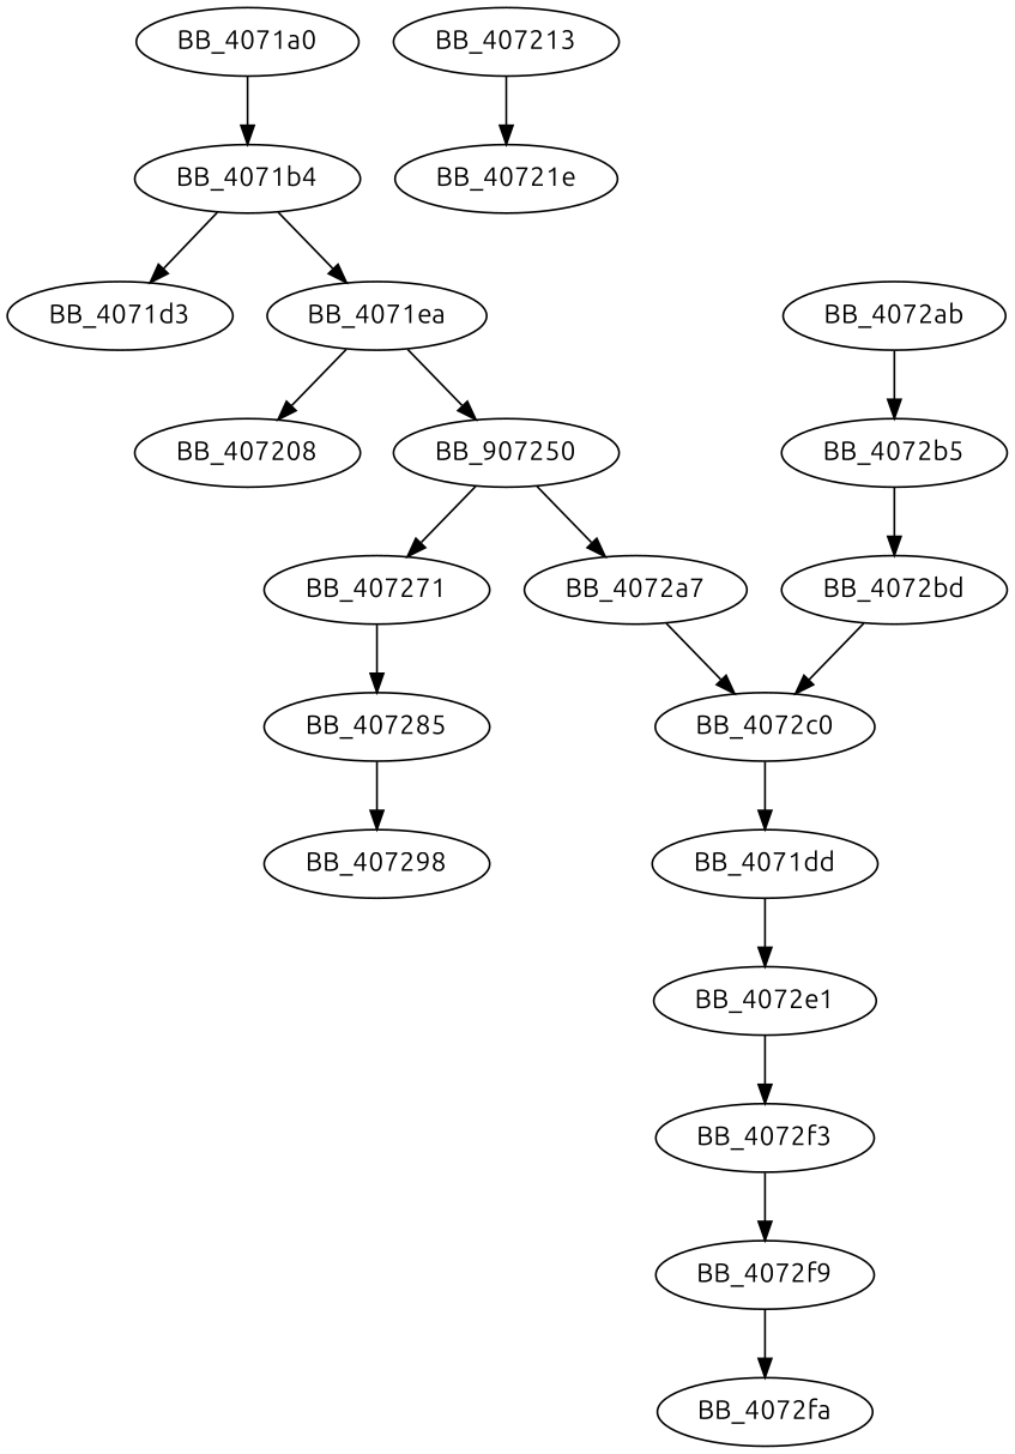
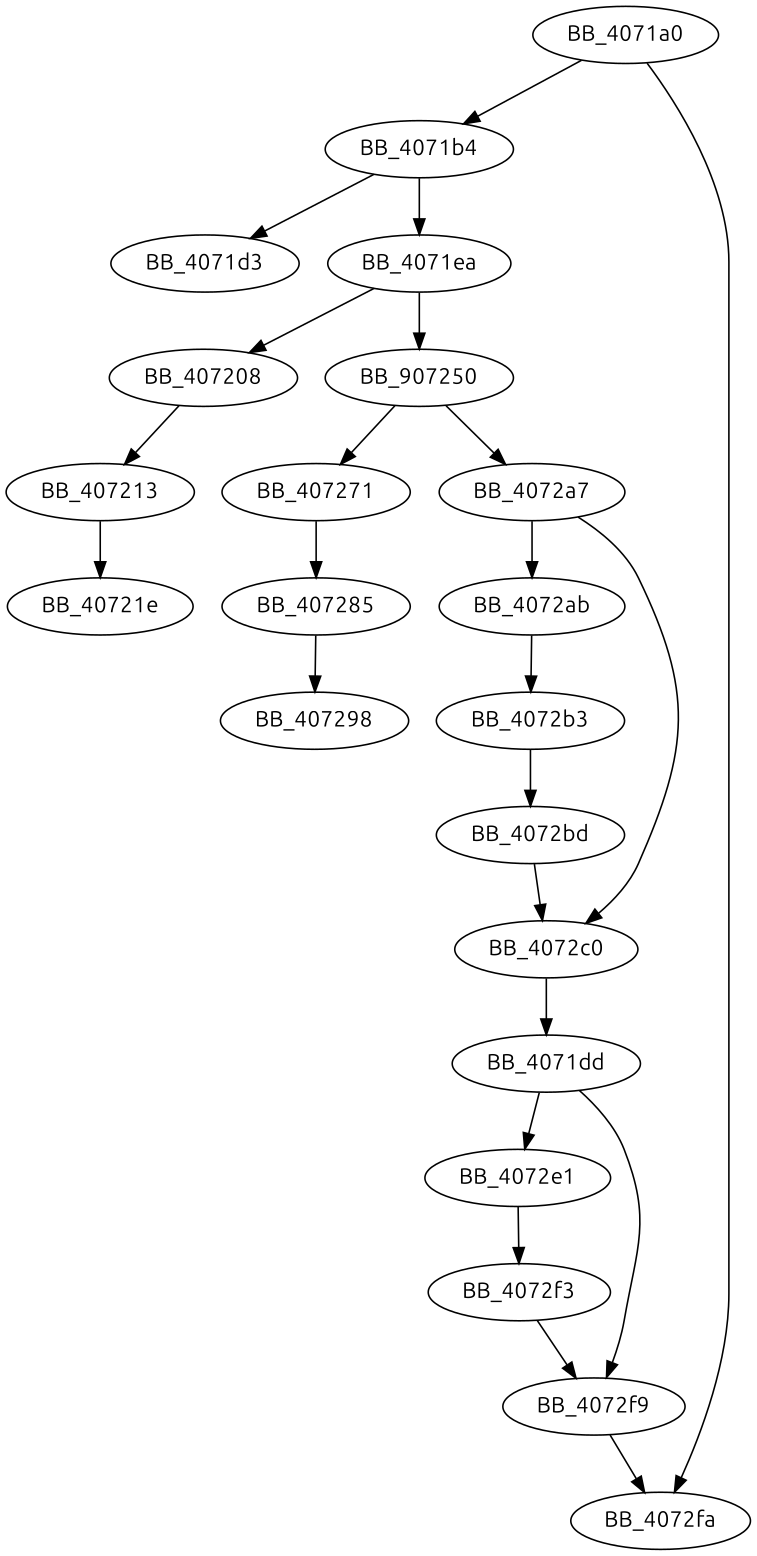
  digraph {
    fontname=Ubuntu
    node [fontname=Ubuntu]
    edge [fontname=Ubuntu]
    BB_4071a0
    BB_4071b4
    BB_4072fa
    BB_4071d3
    BB_4071ea
    BB_407208
    n7 [label=BB_907250]
    BB_407213
    BB_407271
    BB_4072a7
    BB_40721e
    BB_407285
    BB_4072ab
    BB_4072c0
    BB_407298
-   BB_4072b5
+   BB_4072b5 [label=BB_4072b3]
    n17 [label=BB_4071dd]
    BB_4072bd
    BB_4072e1
    BB_4072f9
    BB_4072f3
    BB_4071a0 -> BB_4071b4
+   BB_4071a0 -> BB_4072fa
    BB_4071b4 -> BB_4071d3
    BB_4071b4 -> BB_4071ea
    BB_4071ea -> BB_407208
    BB_4071ea -> n7
+   BB_407208 -> BB_407213
    n7 -> BB_407271
    n7 -> BB_4072a7
    BB_407213 -> BB_40721e
    BB_407271 -> BB_407285
+   BB_4072a7 -> BB_4072ab
    BB_4072a7 -> BB_4072c0
    BB_407285 -> BB_407298
    BB_4072ab -> BB_4072b5
    BB_4072c0 -> n17
    BB_4072b5 -> BB_4072bd
    n17 -> BB_4072e1
+   n17 -> BB_4072f9
    BB_4072bd -> BB_4072c0
    BB_4072e1 -> BB_4072f3
    BB_4072f9 -> BB_4072fa
    BB_4072f3 -> BB_4072f9
  }
